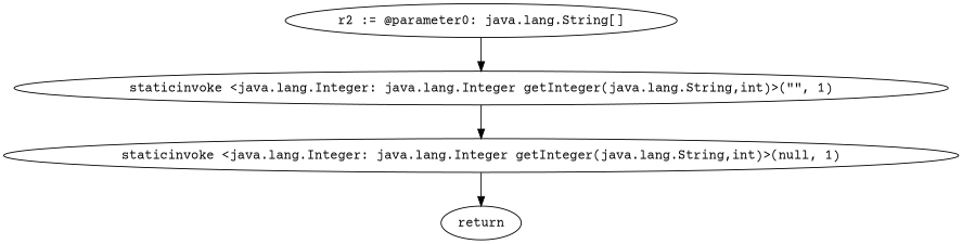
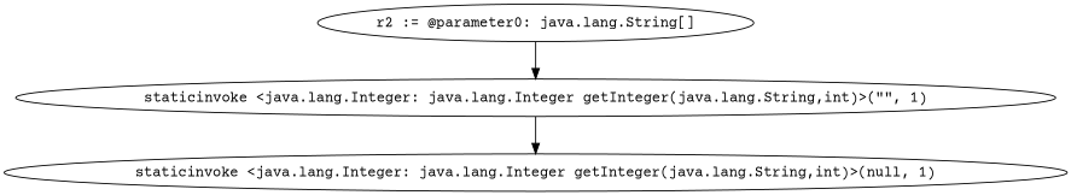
  digraph {
    fontname="Courier Prime"
    node [fontname="Courier Prime"]
    edge [fontname="Courier Prime"]
    "r2 := @parameter0: java.lang.String[]"
    "staticinvoke <java.lang.Integer: java.lang.Integer getInteger(java.lang.String,int)>(\"\", 1)"
    "staticinvoke <java.lang.Integer: java.lang.Integer getInteger(java.lang.String,int)>(null, 1)"
-   return
    "r2 := @parameter0: java.lang.String[]" -> "staticinvoke <java.lang.Integer: java.lang.Integer getInteger(java.lang.String,int)>(\"\", 1)"
    "staticinvoke <java.lang.Integer: java.lang.Integer getInteger(java.lang.String,int)>(\"\", 1)" -> "staticinvoke <java.lang.Integer: java.lang.Integer getInteger(java.lang.String,int)>(null, 1)"
-   "staticinvoke <java.lang.Integer: java.lang.Integer getInteger(java.lang.String,int)>(null, 1)" -> return
  }
